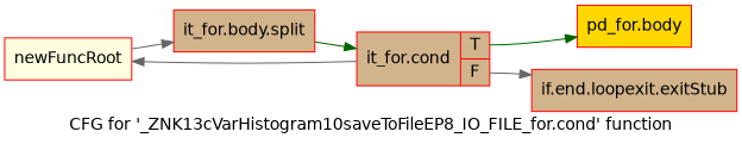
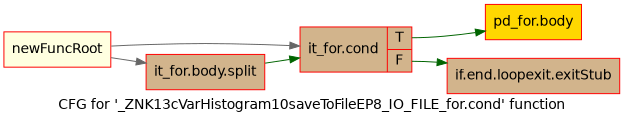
  digraph {
    fontname="DejaVu Sans"
    label="CFG for '_ZNK13cVarHistogram10saveToFileEP8_IO_FILE_for.cond' function"
    rankdir=LR
    node [color=red fillcolor=tan fontname="DejaVu Sans" shape=record style=filled]
    edge [color=darkgreen fontname="DejaVu Sans"]
    n1 [fillcolor=lightyellow label="{newFuncRoot}"]
    n2 [label="{it_for.cond|{<s0>T|<s1>F}}"]
    n3 [label="{it_for.body.split}"]
    n4 [label="{if.end.loopexit.exitStub}"]
    n5 [fillcolor=gold label="{pd_for.body}"]
-   n2 -> n1 [color=gray40]
+   n1 -> n2 [color=gray40]
    n1 -> n3 [color=gray40]
-   n2 -> n4 [color=gray40 tailport=s1]
+   n2 -> n4 [tailport=s1]
    n2 -> n5 [tailport=s0]
    n3 -> n2
  }
